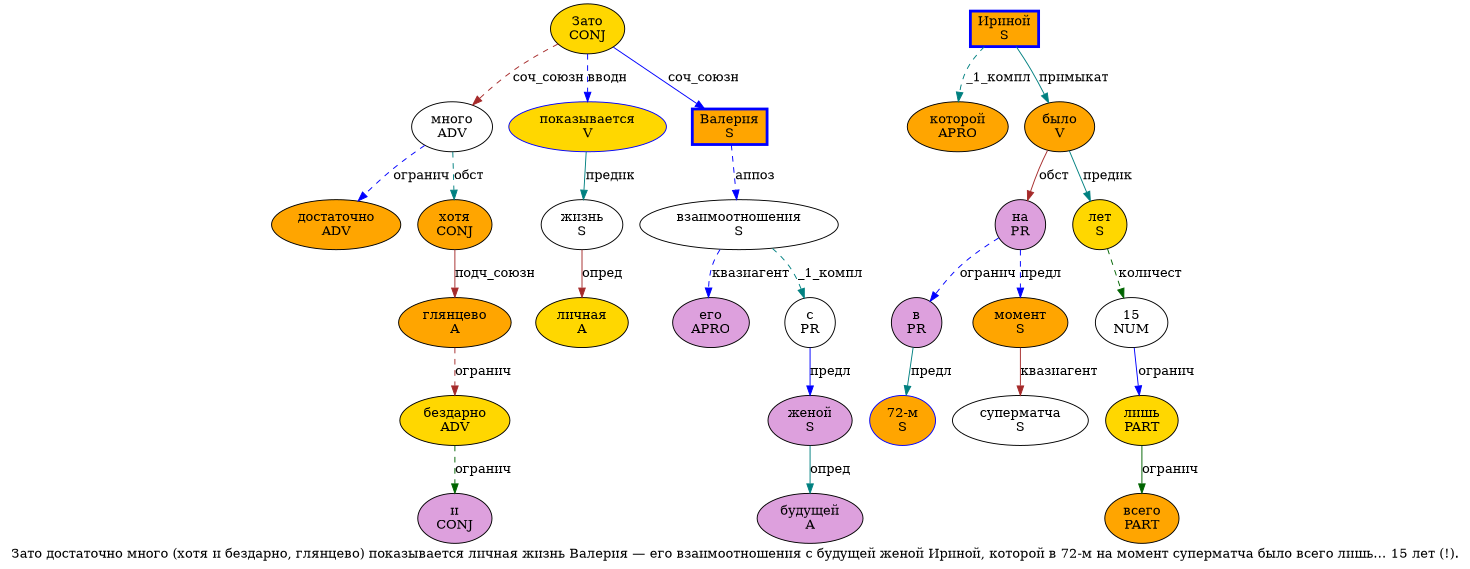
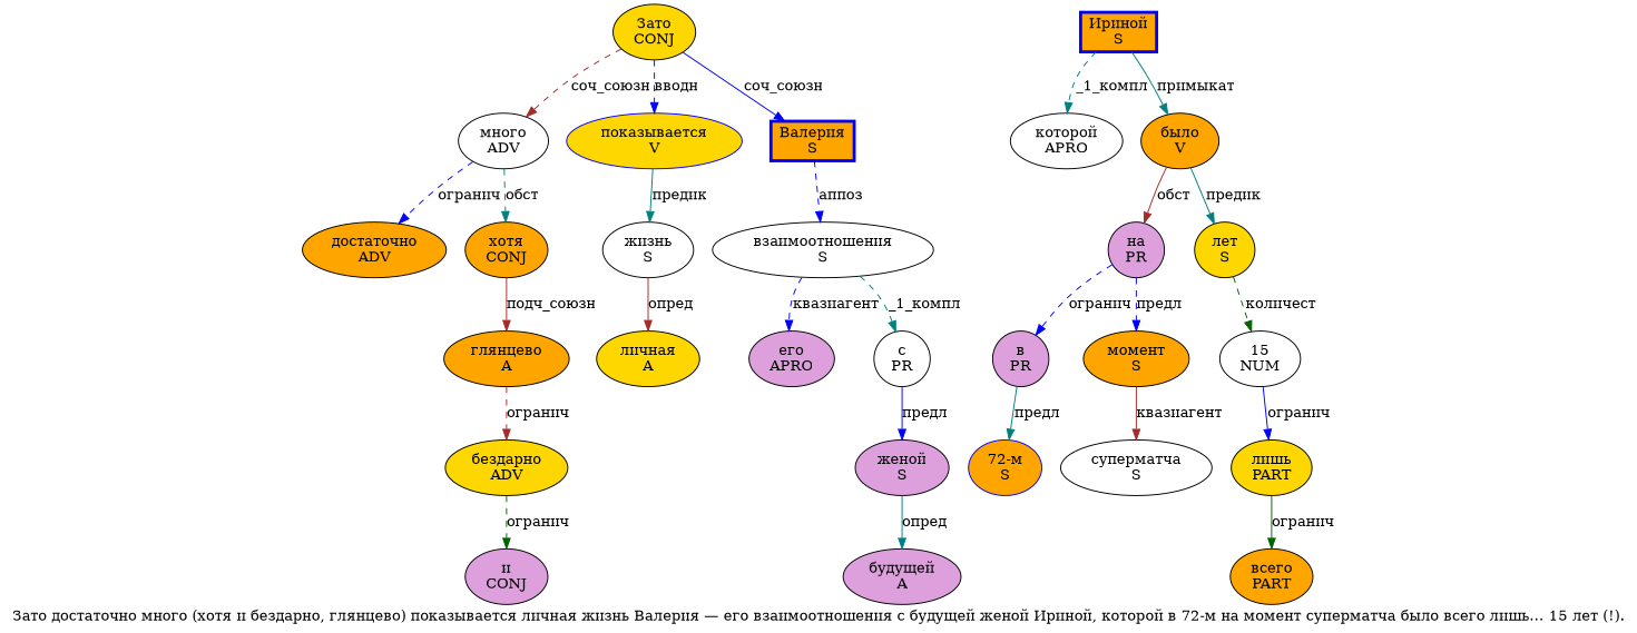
  digraph {
    label="Зато достаточно много (хотя и бездарно, глянцево) показывается личная жизнь Валерия — его взаимоотношения с будущей женой Ириной, которой в 72-м на момент суперматча было всего лишь… 15 лет (!)."
    node [fillcolor=orange penwidth=1 shape=ellipse style=filled]
    edge [color=blue style=dashed]
    n1 [fillcolor=gold label="Зато\nCONJ"]
    n2 [fillcolor=white label="много\nADV"]
    n3 [color=blue fillcolor=gold label="показывается\nV"]
    n4 [color=blue label="Валерия\nS" penwidth=3 shape=box]
    n5 [label="достаточно\nADV"]
    n6 [label="хотя\nCONJ"]
    n7 [fillcolor=white label="жизнь\nS"]
    n8 [fillcolor=white label="взаимоотношения\nS"]
    n9 [label="глянцево\nA"]
    n10 [fillcolor=gold label="бездарно\nADV"]
    n11 [fillcolor=plum label="и\nCONJ"]
    n12 [fillcolor=gold label="личная\nA"]
    n13 [fillcolor=plum label="его\nAPRO"]
    n14 [fillcolor=white label="с\nPR"]
    n15 [fillcolor=plum label="женой\nS"]
    n16 [fillcolor=plum label="будущей\nA"]
    n17 [color=blue label="Ириной\nS" penwidth=3 shape=box]
-   n18 [label="которой\nAPRO"]
+   n18 [fillcolor=white label="которой\nAPRO"]
    n19 [label="было\nV"]
    n20 [fillcolor=plum label="на\nPR"]
    n21 [fillcolor=gold label="лет\nS"]
    n22 [fillcolor=plum label="в\nPR"]
    n23 [color=blue label="72-м\nS"]
    n24 [label="момент\nS"]
    n25 [fillcolor=white label="суперматча\nS"]
    n26 [fillcolor=white label="15\nNUM"]
    n27 [label="всего\nPART"]
    n28 [fillcolor=gold label="лишь\nPART"]
    n1 -> n2 [color=brown label="соч_союзн"]
    n1 -> n3 [label="вводн"]
    n1 -> n4 [label="соч_союзн" style=solid]
    n2 -> n5 [label="огранич"]
    n2 -> n6 [color=teal label="обст"]
    n3 -> n7 [color=teal label="предик" style=solid]
    n4 -> n8 [label="аппоз"]
    n6 -> n9 [color=brown label="подч_союзн" style=solid]
    n7 -> n12 [color=brown label="опред" style=solid]
    n8 -> n13 [label="квазиагент"]
    n8 -> n14 [color=teal label="_1_компл"]
    n9 -> n10 [color=brown label="огранич"]
    n10 -> n11 [color=darkgreen label="огранич"]
    n14 -> n15 [label="предл" style=solid]
    n15 -> n16 [color=teal label="опред" style=solid]
    n17 -> n18 [color=teal label="_1_компл"]
    n17 -> n19 [color=teal label="примыкат" style=solid]
    n19 -> n20 [color=brown label="обст" style=solid]
    n19 -> n21 [color=teal label="предик" style=solid]
    n20 -> n22 [label="огранич"]
    n20 -> n24 [label="предл"]
    n21 -> n26 [color=darkgreen label="количест"]
    n22 -> n23 [color=teal label="предл" style=solid]
    n24 -> n25 [color=brown label="квазиагент" style=solid]
    n26 -> n28 [label="огранич" style=solid]
    n28 -> n27 [color=darkgreen label="огранич" style=solid]
  }
